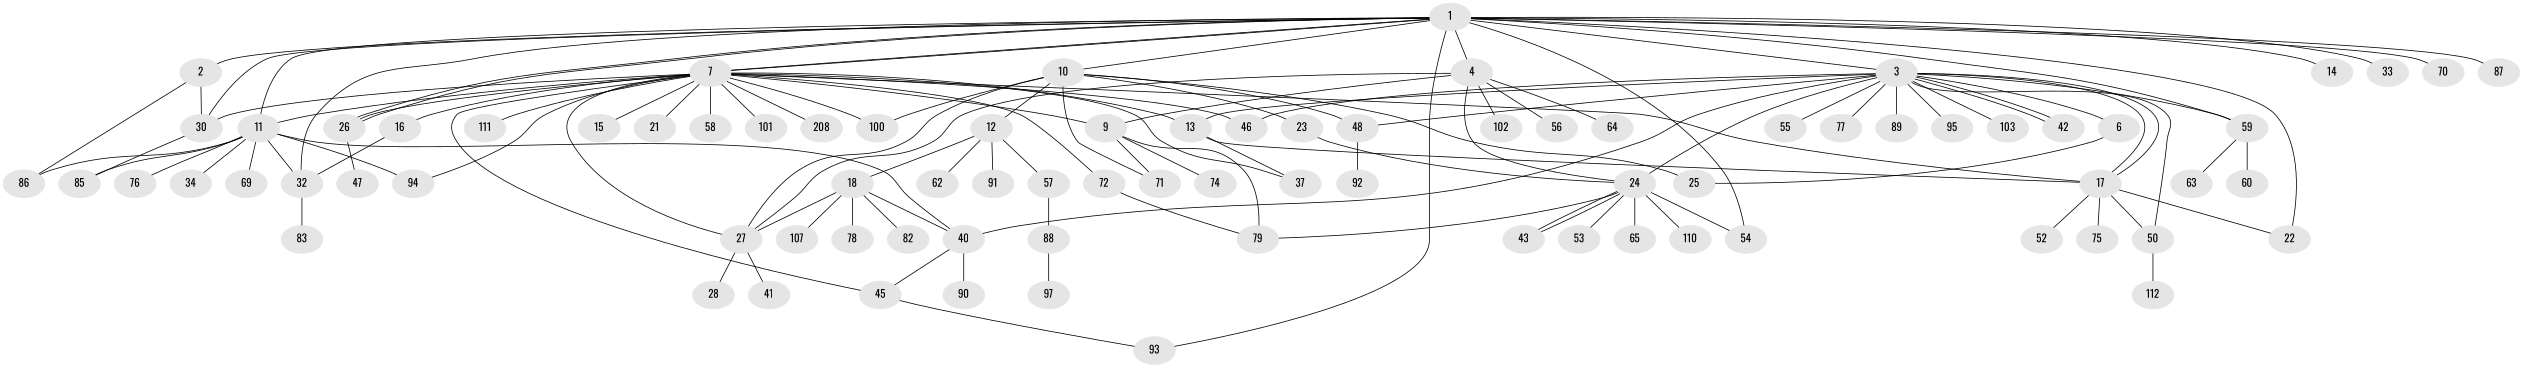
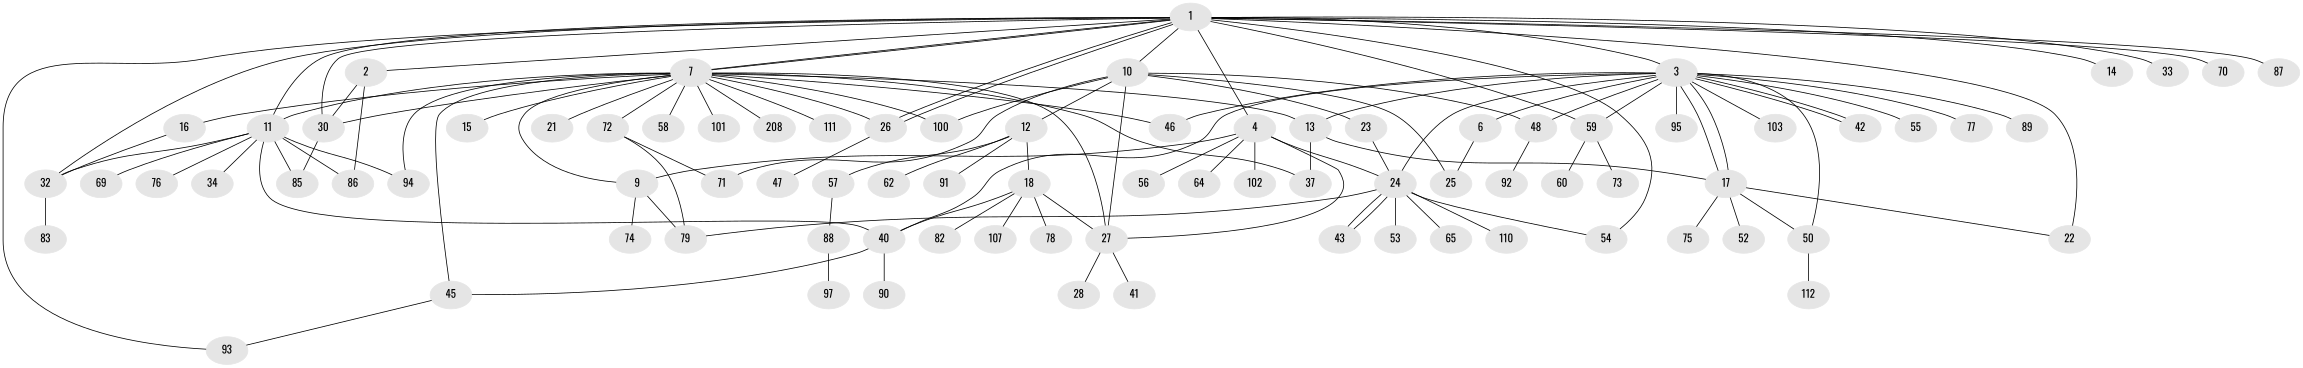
  graph {
    fontname=Oswald
    node [color=gray90 fontname=Oswald style=filled]
    edge [fontname=Oswald]
    1 [super="+5"]
    2 [super="+29"]
    3 [super="+8"]
    4 [super="+63"]
    7 [super="+36"]
    10 [super="+38"]
    11 [super="+51"]
    14 [super="+35"]
    22 [super="+104"]
    26
    30 [super="+44"]
    32 [super="+80"]
    33
    54
    59 [super="+66"]
    70
    87
    93
    86
    6
    13
    17 [super="+81"]
    24 [super="+61"]
    40 [super="+99"]
    42
    46
    48 [super="+49"]
    50 [super="+98"]
    55
    77
    89
    95
    103
    9 [super="+20"]
    27 [super="+84"]
    56
    64
    102
    15
    16 [super="+39"]
    21
    37 [super="+106"]
    45 [super="+68"]
    58
    72
    94 [super="+96"]
    100 [super="+109"]
    101
    n49 [label=208]
    111
    25
    71
    12 [super="+19"]
    23
    34 [super="+67"]
    69
    76
    85
    47
    83
    60
-   73 [label=63]
+   73
    52
    75
    79 [super="+105"]
    43
    53
    65
    110
    90
    92
    112
    74
    28
    41
    18 [super="+31"]
    57
    62
    91
    78
    82
    107
    88
    97
    1 -- 2
    1 -- 3
    1 -- 4
    1 -- 7
    1 -- 7
    1 -- 10
    1 -- 11
    1 -- 14
    1 -- 22 [weight=2]
    1 -- 26
    1 -- 26
    1 -- 30
    1 -- 32
    1 -- 33
    1 -- 54
    1 -- 59
    1 -- 70
    1 -- 87
    1 -- 93
    2 -- 30
    2 -- 86
    3 -- 59
    3 -- 6
    3 -- 13
    3 -- 17
    3 -- 17
    3 -- 24
    3 -- 40
    3 -- 42
    3 -- 42
    3 -- 46
    3 -- 48 [weight=2]
    3 -- 50
    3 -- 55
    3 -- 77
    3 -- 89
    3 -- 95
    3 -- 103
    4 -- 24
    4 -- 9 [weight=2]
    4 -- 27
    4 -- 56
    4 -- 64
    4 -- 102
    7 -- 11
    7 -- 26
    7 -- 30
    7 -- 13
-   7 -- 17
    7 -- 46
    7 -- 9
    7 -- 27
    7 -- 15
    7 -- 16
    7 -- 21
    7 -- 37
    7 -- 45 [weight=2]
    7 -- 58
    7 -- 72
    7 -- 94
    7 -- 100
    7 -- 101
    7 -- n49
    7 -- 111
    10 -- 48
    10 -- 27
    10 -- 100
    10 -- 25
    10 -- 71
    10 -- 12 [weight=2]
    10 -- 23
    11 -- 32
    11 -- 86
    11 -- 40
    11 -- 94
    11 -- 34
    11 -- 69
    11 -- 76
    11 -- 85
    26 -- 47
    30 -- 85
    32 -- 83
    59 -- 60
    59 -- 73
    6 -- 25
    13 -- 17
    13 -- 37
    17 -- 22
    17 -- 50
    17 -- 52
    17 -- 75
    24 -- 54
    24 -- 79
    24 -- 43
    24 -- 43
    24 -- 53
    24 -- 65
    24 -- 110
    40 -- 45
    40 -- 90
    48 -- 92
    50 -- 112
-   9 -- 71
+   72 -- 71
    9 -- 79
    9 -- 74
    27 -- 28
    27 -- 41
    16 -- 32
    45 -- 93
    72 -- 79
    12 -- 18
    12 -- 57
    12 -- 62
    12 -- 91
    23 -- 24
    18 -- 40
    18 -- 27
    18 -- 78
    18 -- 82
    18 -- 107
    57 -- 88
    88 -- 97
  }
